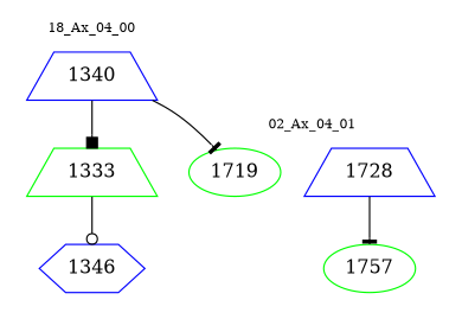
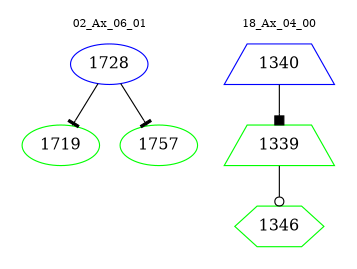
  digraph {
    node [color=green shape=ellipse]
    edge [arrowhead=tee color=black]
-   n1 [color=blue label=1728 shape=trapezium]
+   n1 [color=blue label=1728]
    n2 [label=1719]
    n3 [label=1757]
    n4 [color=blue label=1340 shape=trapezium]
-   n5 [label=1333 shape=trapezium]
-   n6 [color=blue label=1346 shape=hexagon]
+   n5 [label=1339 shape=trapezium]
+   n6 [label=1346 shape=hexagon]
    subgraph cluster_1 {
      color=white
      fontsize=10
-     label="02_Ax_04_01"
+     label="02_Ax_06_01"
      n1
      n2
      n3
    }
    subgraph cluster_2 {
      color=white
      fontsize=10
      label="18_Ax_04_00"
      n4
      n5
      n6
    }
-   n4 -> n2
+   n1 -> n2
    n1 -> n3
    n4 -> n5 [arrowhead=box]
    n5 -> n6 [arrowhead=odot]
  }
